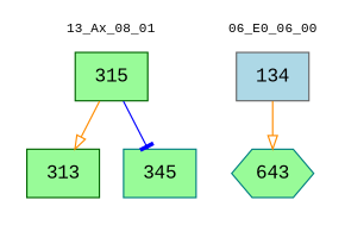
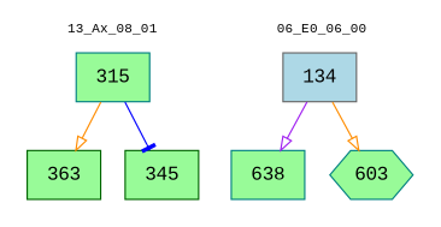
  digraph {
    fontname="Liberation Mono"
    node [color=teal fillcolor=palegreen fontname="Liberation Mono" shape=box style=filled]
    edge [arrowhead=onormal color=darkorange fontname="Liberation Mono"]
-   n1 [color=darkgreen label=315]
-   n2 [color=darkgreen label=313]
-   n3 [label=345]
+   n1 [label=315]
+   n2 [color=darkgreen label=363]
+   n3 [color=darkgreen label=345]
    n4 [color=gray40 fillcolor=lightblue label=134]
-   n6 [label=643 shape=hexagon]
+   n5 [label=638]
+   n6 [label=603 shape=hexagon]
    subgraph cluster_1 {
      color=white
      fontsize=10
      label="13_Ax_08_01"
      n1
      n2
      n3
    }
    subgraph cluster_2 {
      color=white
      fontsize=10
      label="06_E0_06_00"
      n4
+     n5
      n6
    }
    n1 -> n2
    n1 -> n3 [arrowhead=tee color=blue]
+   n4 -> n5 [color=purple]
    n4 -> n6
  }
